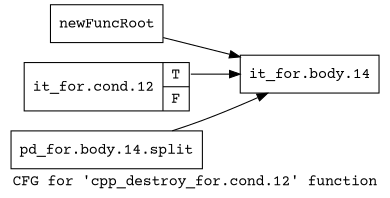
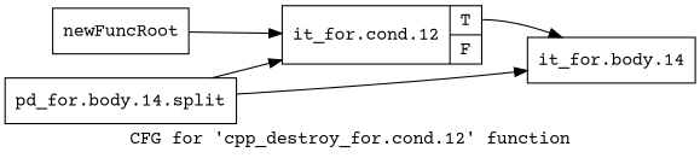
  digraph {
    fontname="Courier Prime"
    label="CFG for 'cpp_destroy_for.cond.12' function"
    rankdir=LR
    node [fontname="Courier Prime" shape=record]
    edge [fontname="Courier Prime"]
    n1 [label="{newFuncRoot}"]
    n2 [label="{it_for.cond.12|{<s0>T|<s1>F}}"]
    n3 [label="{it_for.body.14}"]
    n4 [label="{pd_for.body.14.split}"]
-   n1 -> n3
+   n1 -> n2
    n2 -> n3 [tailport=s0]
+   n4 -> n2
    n4 -> n3
  }
